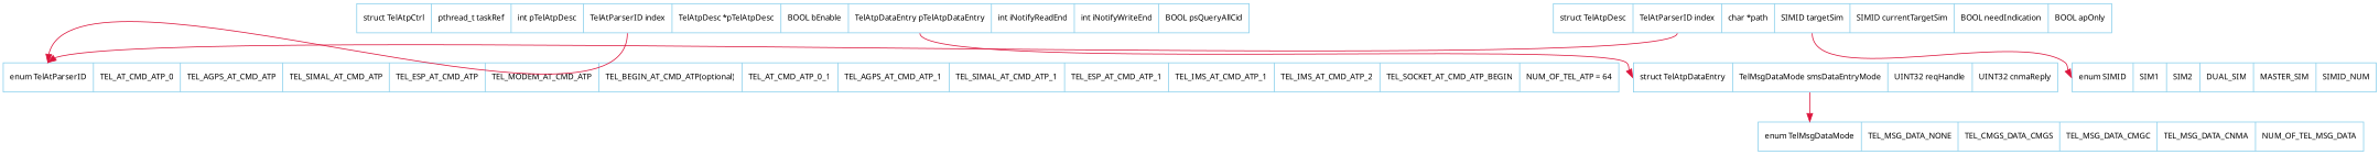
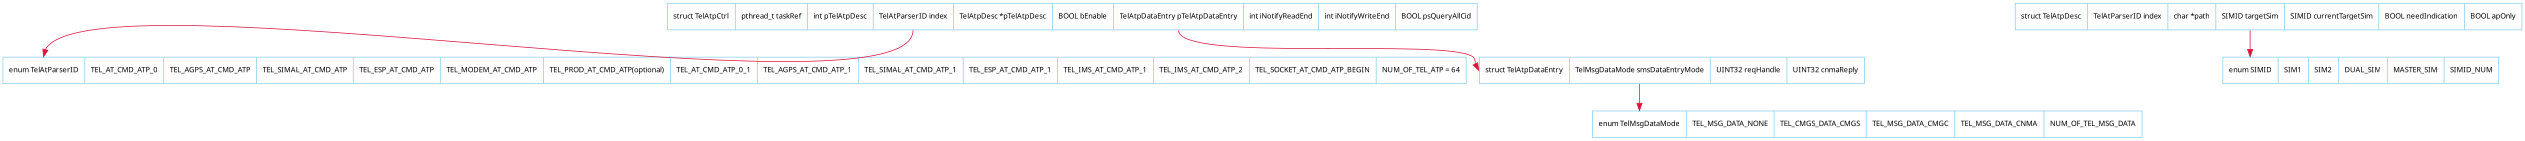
  digraph {
    fontname=Verdana
    fontsize=10
    rankdir=TB
    node [color=skyblue fontname=Verdana fontsize=10 shape=record]
    edge [color=crimson fontname=Verdana fontsize=10 headport=head style=solid tailport=f3]
    n1 [label="{{<head>struct TelAtpCtrl|<f1>pthread_t taskRef|<f2>int pTelAtpDesc|<f3>TelAtParserID index|<f4>TelAtpDesc *pTelAtpDesc|<f5>BOOL bEnable|<f6>TelAtpDataEntry pTelAtpDataEntry|<f7>int iNotifyReadEnd|<f8>int iNotifyWriteEnd|<f9>BOOL psQueryAllCid}}"]
    n2 [label="{{<head>struct TelAtpDataEntry|<f1>TelMsgDataMode smsDataEntryMode|<f2>UINT32 reqHandle|<f3>UINT32 cnmaReply}}"]
-   n3 [label="{{<head>enum TelAtParserID|<f1>TEL_AT_CMD_ATP_0|<f2>TEL_AGPS_AT_CMD_ATP|<f3>TEL_SIMAL_AT_CMD_ATP|<f4>TEL_ESP_AT_CMD_ATP|<f5>TEL_MODEM_AT_CMD_ATP|<f6>TEL_BEGIN_AT_CMD_ATP(optional)|<f7>TEL_AT_CMD_ATP_0_1|<f8>TEL_AGPS_AT_CMD_ATP_1|<f9>TEL_SIMAL_AT_CMD_ATP_1|<f10>TEL_ESP_AT_CMD_ATP_1|<f11>TEL_IMS_AT_CMD_ATP_1|<f12>TEL_IMS_AT_CMD_ATP_2|<f13>TEL_SOCKET_AT_CMD_ATP_BEGIN|<f14>NUM_OF_TEL_ATP = 64}}"]
+   n3 [label="{{<head>enum TelAtParserID|<f1>TEL_AT_CMD_ATP_0|<f2>TEL_AGPS_AT_CMD_ATP|<f3>TEL_SIMAL_AT_CMD_ATP|<f4>TEL_ESP_AT_CMD_ATP|<f5>TEL_MODEM_AT_CMD_ATP|<f6>TEL_PROD_AT_CMD_ATP(optional)|<f7>TEL_AT_CMD_ATP_0_1|<f8>TEL_AGPS_AT_CMD_ATP_1|<f9>TEL_SIMAL_AT_CMD_ATP_1|<f10>TEL_ESP_AT_CMD_ATP_1|<f11>TEL_IMS_AT_CMD_ATP_1|<f12>TEL_IMS_AT_CMD_ATP_2|<f13>TEL_SOCKET_AT_CMD_ATP_BEGIN|<f14>NUM_OF_TEL_ATP = 64}}"]
    n4 [label="{{<head>struct TelAtpDesc|<f1>TelAtParserID index|<f2>char *path|<f3>SIMID targetSim|<f4>SIMID currentTargetSim|<f5>BOOL needIndication|<f6>BOOL apOnly}}"]
    n5 [label="{{<head>enum SIMID|<f1>SIM1|<f2>SIM2|<f3>DUAL_SIM|<f4>MASTER_SIM|<f5>SIMID_NUM}}"]
    n6 [label="{{<head>enum TelMsgDataMode|<f1>TEL_MSG_DATA_NONE|<f2>TEL_CMGS_DATA_CMGS|<f3>TEL_MSG_DATA_CMGC|<f4>TEL_MSG_DATA_CNMA|<f5>NUM_OF_TEL_MSG_DATA}}"]
    n1 -> n2 [tailport=f6]
    n1 -> n3
    n2 -> n6 [tailport=f1]
-   n4 -> n3 [tailport=f1]
    n4 -> n5
  }
